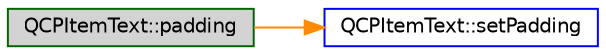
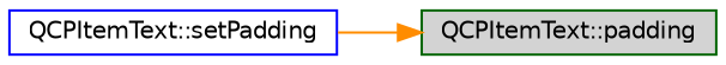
  digraph {
    rankdir=LR
    node [fontname=Helvetica fontsize=10 shape=record style=filled]
    n1 [color=blue fillcolor=white fontcolor=black height=0.2 label="QCPItemText::setPadding" width=0.4]
    n2 [color=darkgreen fillcolor=lightgrey height=0.2 label="QCPItemText::padding" width=0.4]
-   n2 -> n1 [color=darkorange fontname=Helvetica fontsize=10 labelfontname=Helvetica labelfontsize=10 style=solid]
+   n1 -> n2 [color=darkorange fontname=Helvetica fontsize=10 labelfontname=Helvetica labelfontsize=10 style=solid]
  }
